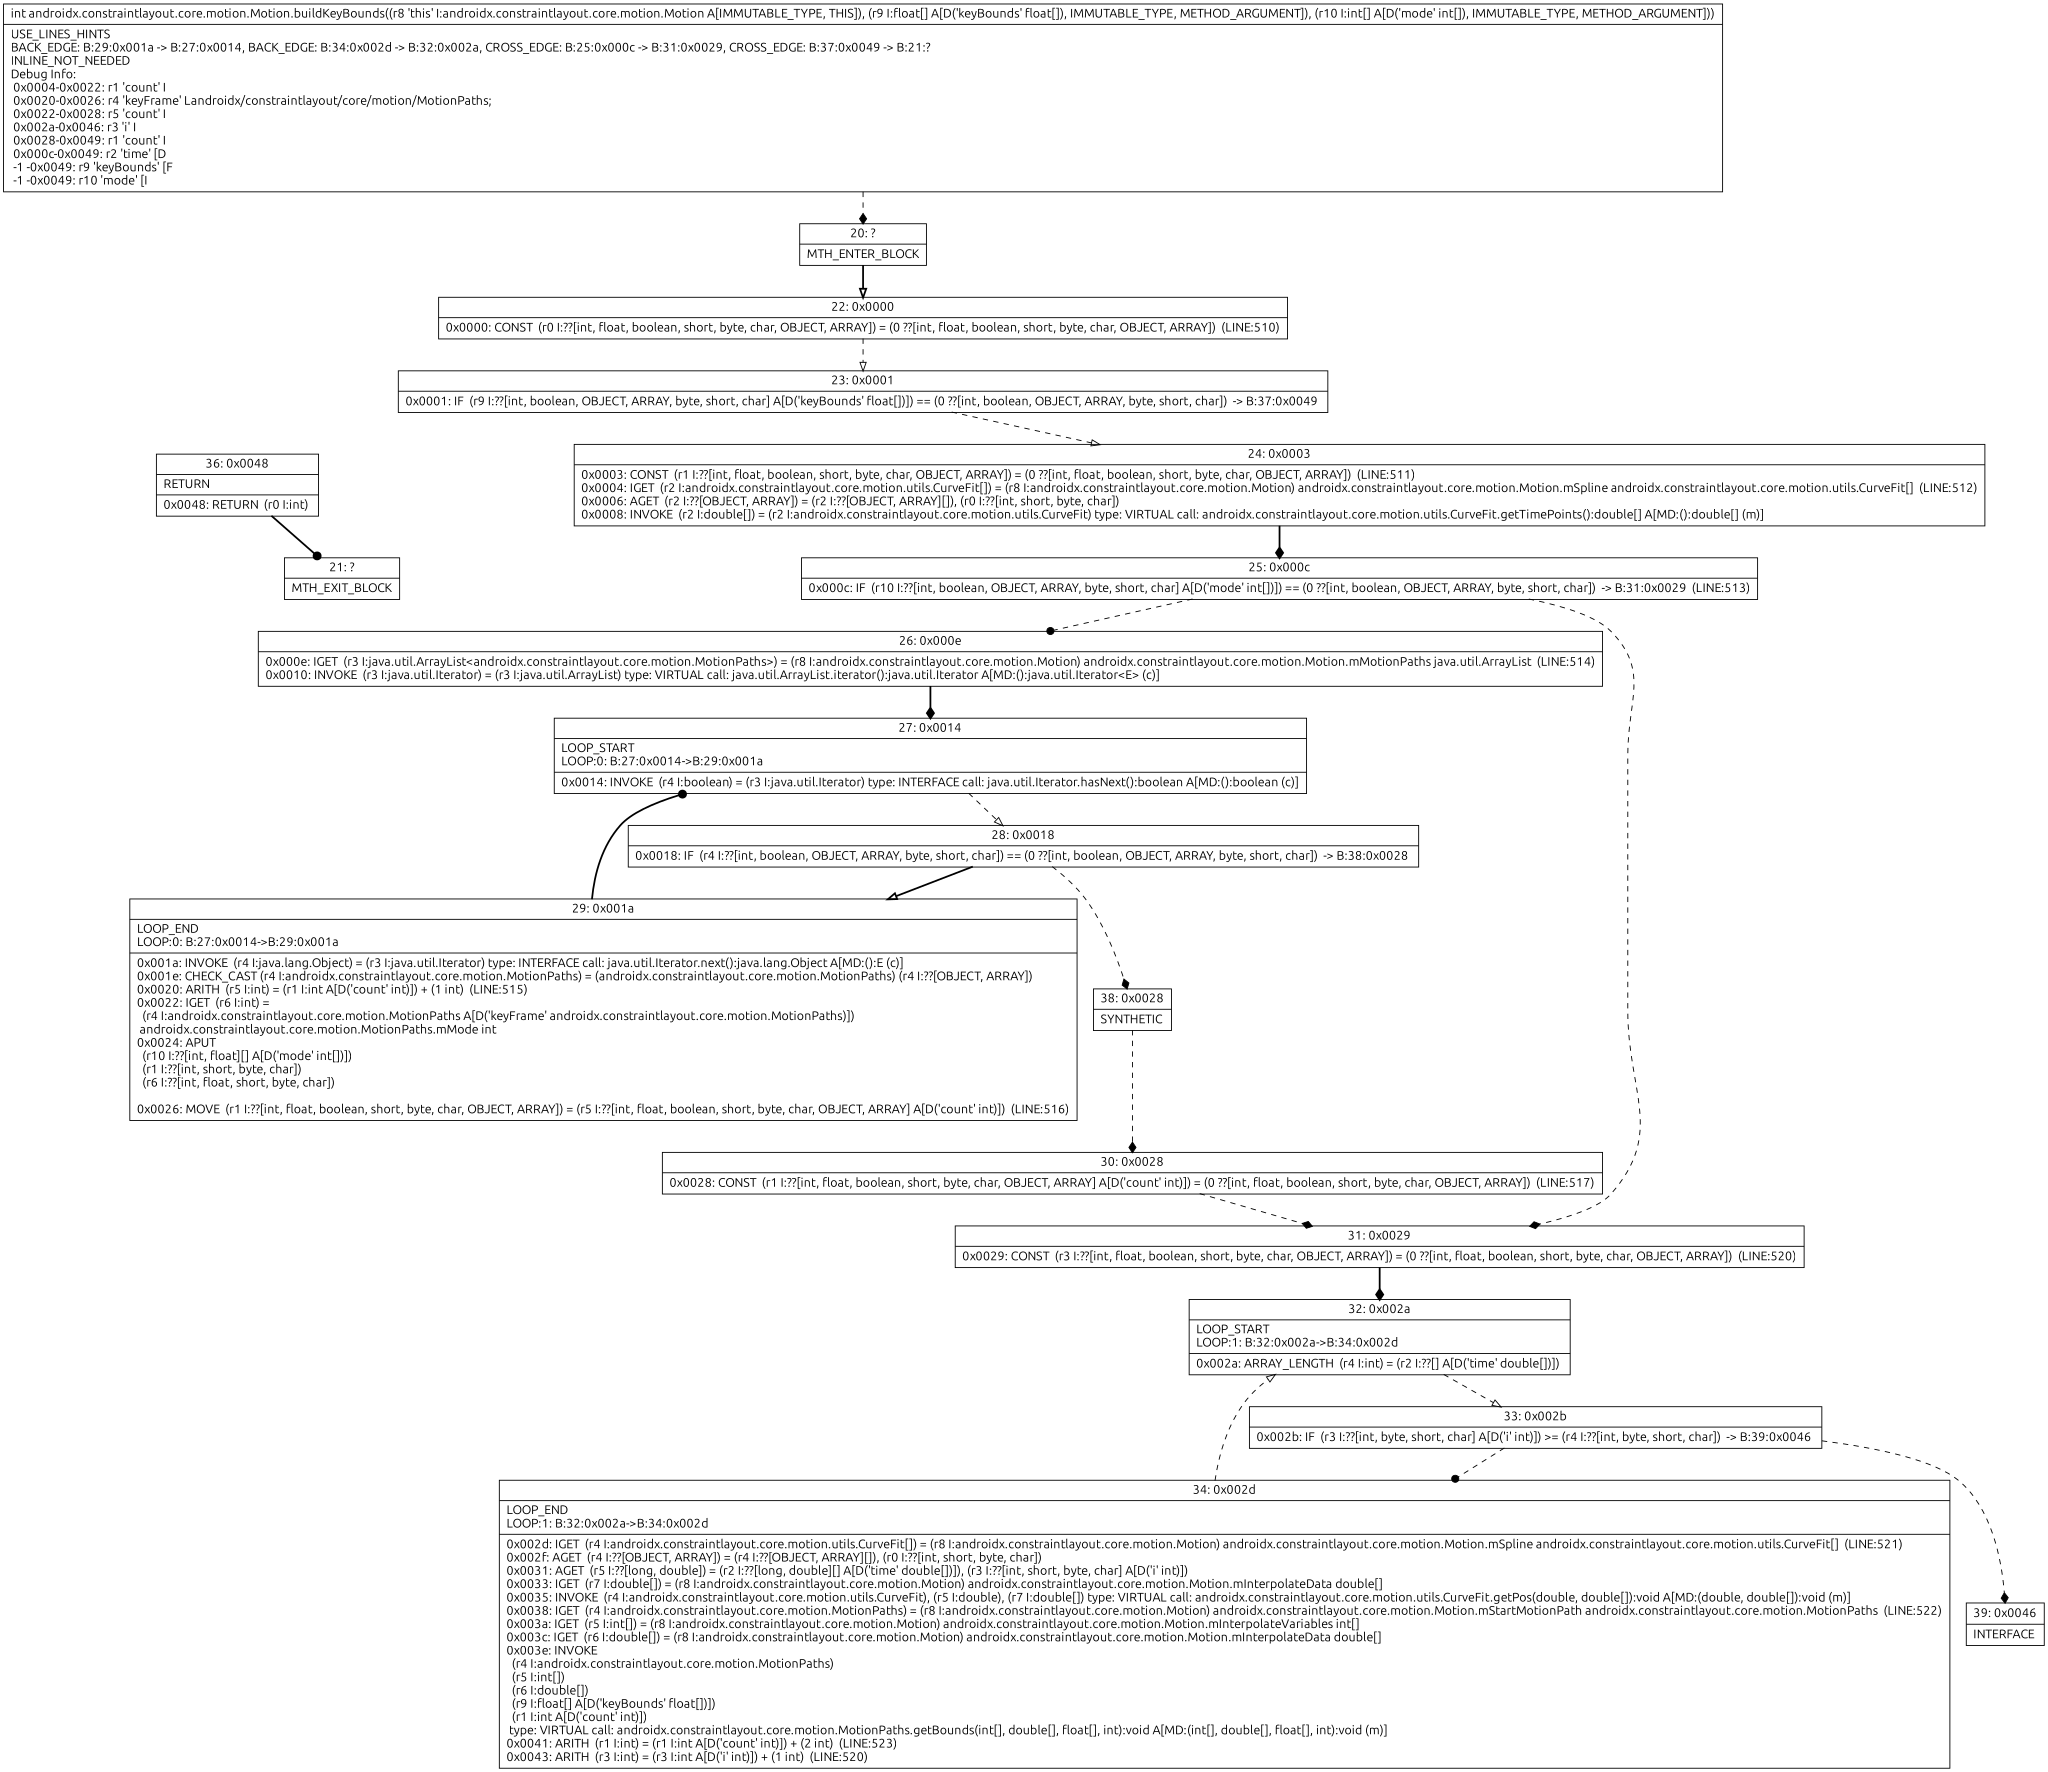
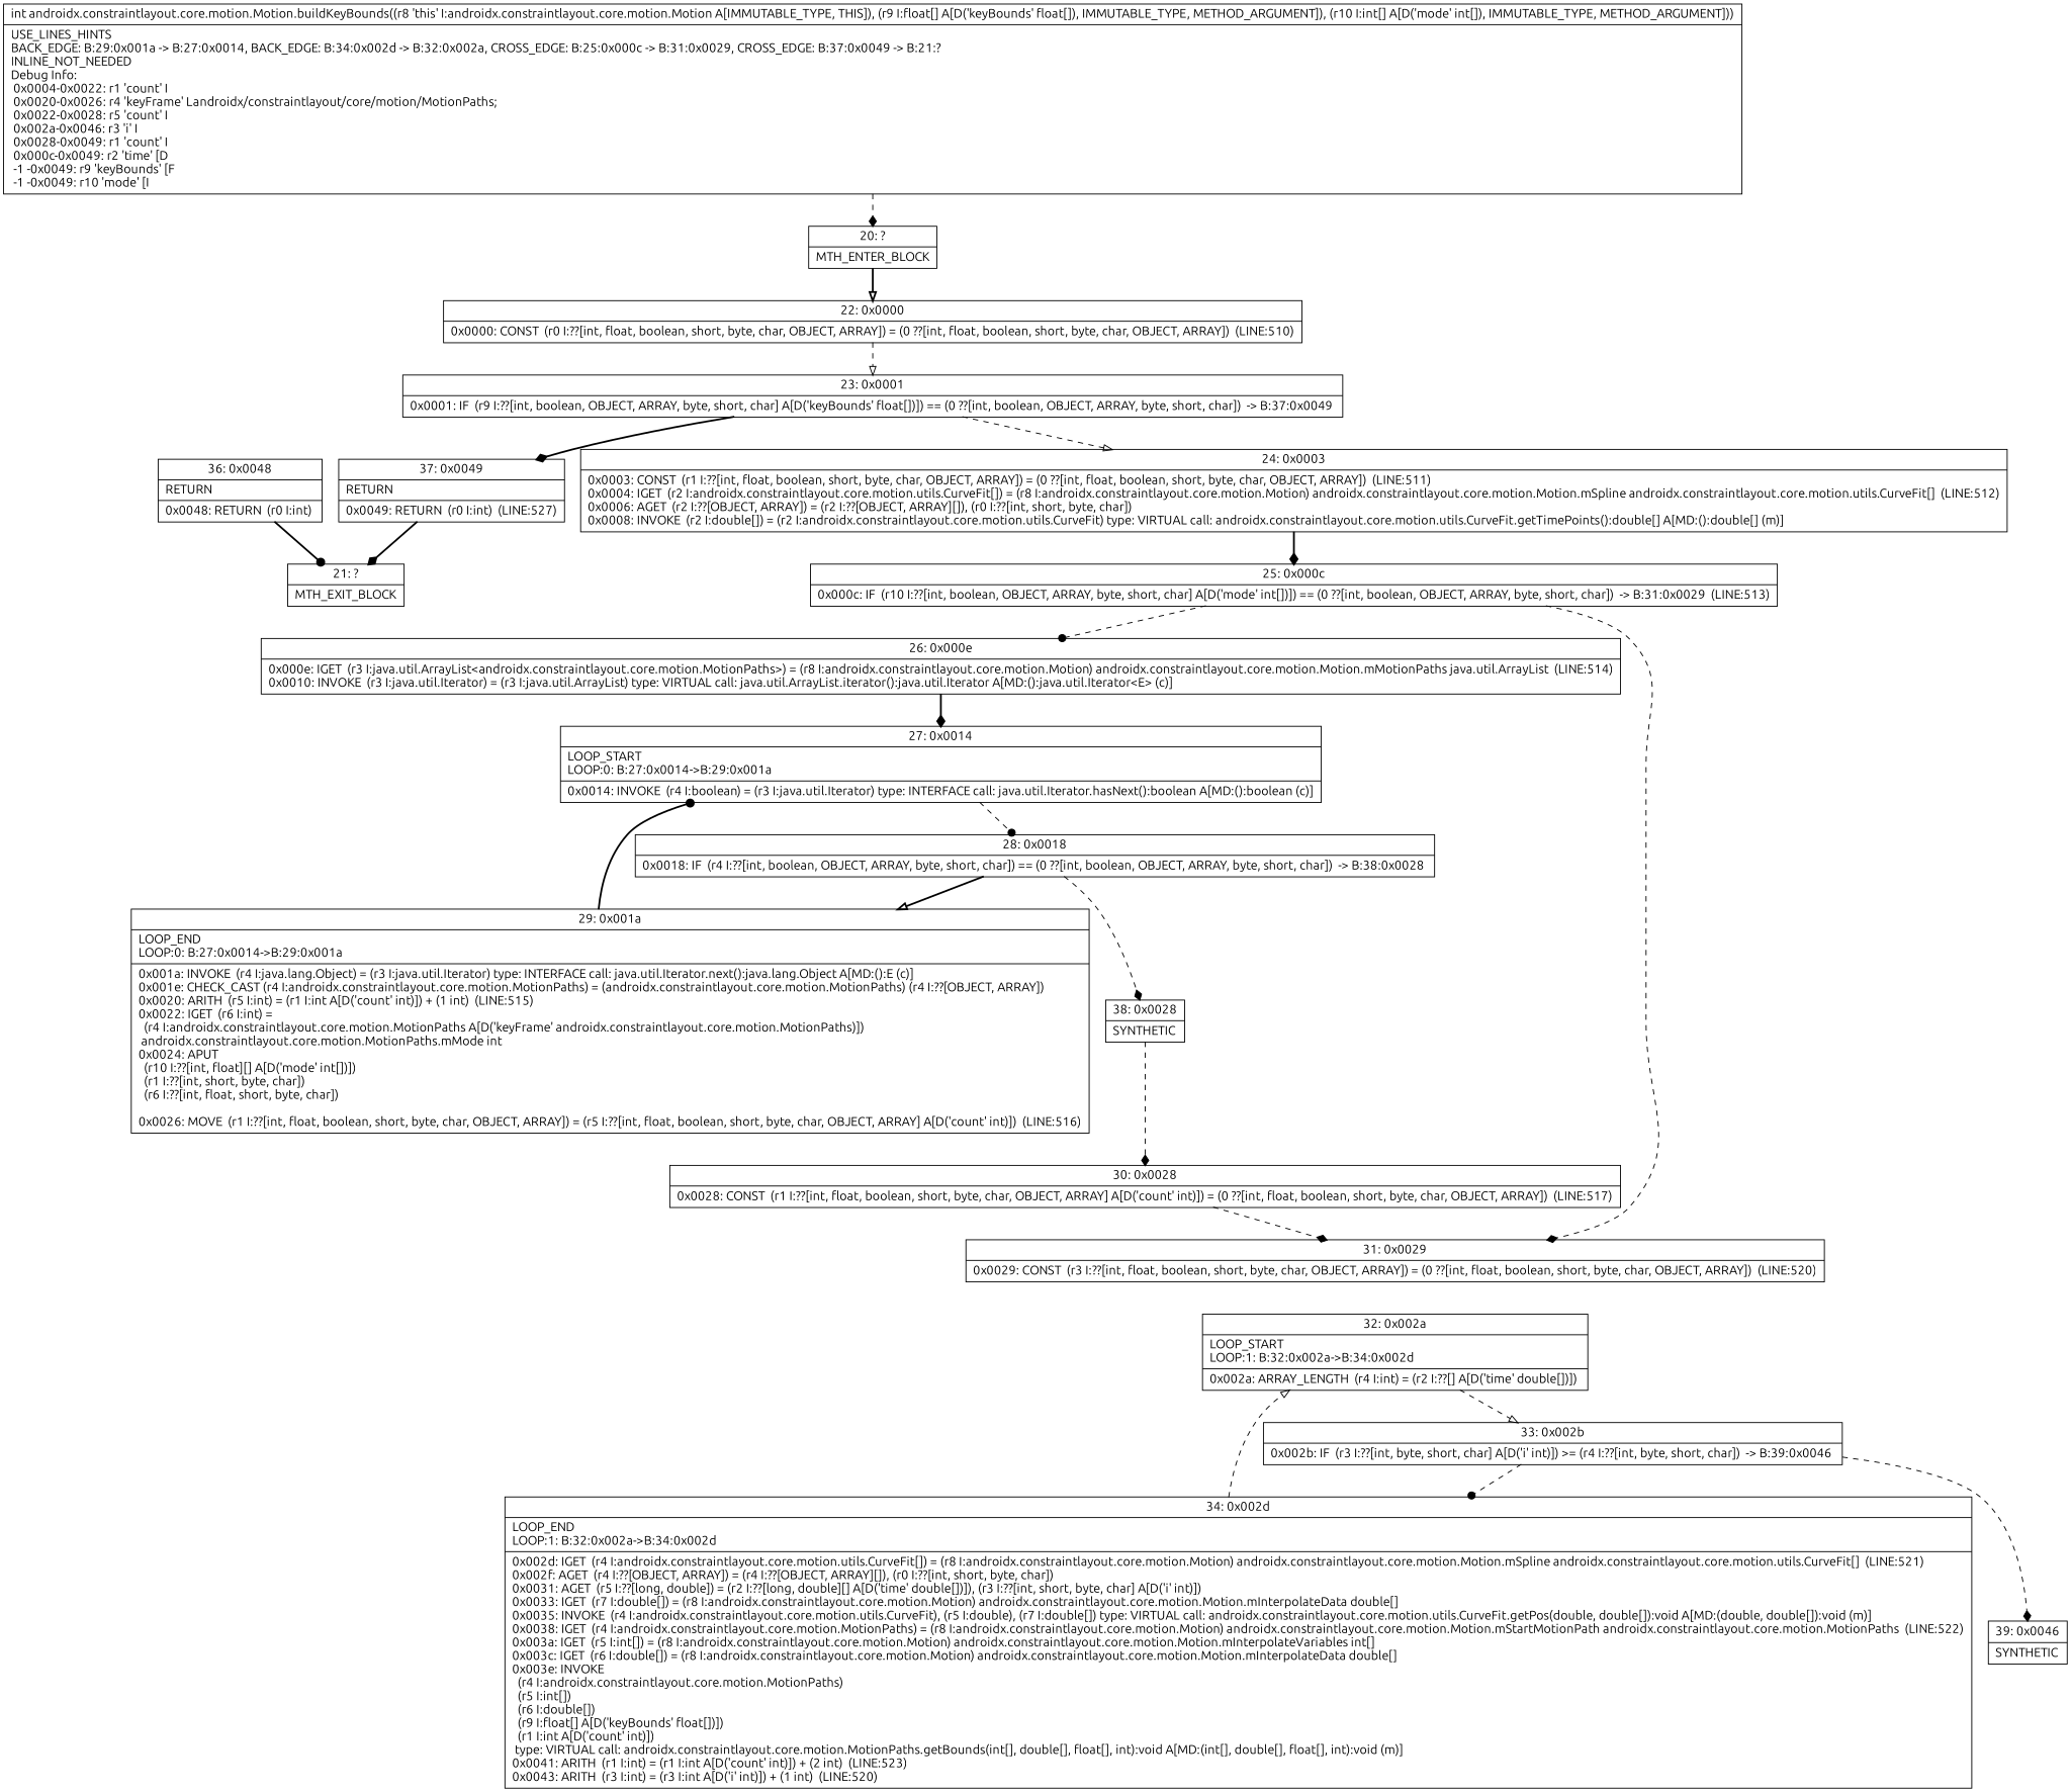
  digraph {
    fontname=Ubuntu
    node [fontname=Ubuntu shape=record]
    edge [arrowhead=diamond fontname=Ubuntu style=dashed]
    n1 [label="{20\:\ ?|MTH_ENTER_BLOCK\l}"]
    n2 [label="{22\:\ 0x0000|0x0000: CONST  (r0 I:??[int, float, boolean, short, byte, char, OBJECT, ARRAY]) = (0 ??[int, float, boolean, short, byte, char, OBJECT, ARRAY])  (LINE:510)\l}"]
    n3 [label="{23\:\ 0x0001|0x0001: IF  (r9 I:??[int, boolean, OBJECT, ARRAY, byte, short, char] A[D('keyBounds' float[])]) == (0 ??[int, boolean, OBJECT, ARRAY, byte, short, char])  \-\> B:37:0x0049 \l}"]
    n4 [label="{24\:\ 0x0003|0x0003: CONST  (r1 I:??[int, float, boolean, short, byte, char, OBJECT, ARRAY]) = (0 ??[int, float, boolean, short, byte, char, OBJECT, ARRAY])  (LINE:511)\l0x0004: IGET  (r2 I:androidx.constraintlayout.core.motion.utils.CurveFit[]) = (r8 I:androidx.constraintlayout.core.motion.Motion) androidx.constraintlayout.core.motion.Motion.mSpline androidx.constraintlayout.core.motion.utils.CurveFit[]  (LINE:512)\l0x0006: AGET  (r2 I:??[OBJECT, ARRAY]) = (r2 I:??[OBJECT, ARRAY][]), (r0 I:??[int, short, byte, char]) \l0x0008: INVOKE  (r2 I:double[]) = (r2 I:androidx.constraintlayout.core.motion.utils.CurveFit) type: VIRTUAL call: androidx.constraintlayout.core.motion.utils.CurveFit.getTimePoints():double[] A[MD:():double[] (m)]\l}"]
+   n5 [label="{37\:\ 0x0049|RETURN\l|0x0049: RETURN  (r0 I:int)  (LINE:527)\l}"]
    n6 [label="{25\:\ 0x000c|0x000c: IF  (r10 I:??[int, boolean, OBJECT, ARRAY, byte, short, char] A[D('mode' int[])]) == (0 ??[int, boolean, OBJECT, ARRAY, byte, short, char])  \-\> B:31:0x0029  (LINE:513)\l}"]
    n7 [label="{21\:\ ?|MTH_EXIT_BLOCK\l}"]
    n8 [label="{26\:\ 0x000e|0x000e: IGET  (r3 I:java.util.ArrayList\<androidx.constraintlayout.core.motion.MotionPaths\>) = (r8 I:androidx.constraintlayout.core.motion.Motion) androidx.constraintlayout.core.motion.Motion.mMotionPaths java.util.ArrayList  (LINE:514)\l0x0010: INVOKE  (r3 I:java.util.Iterator) = (r3 I:java.util.ArrayList) type: VIRTUAL call: java.util.ArrayList.iterator():java.util.Iterator A[MD:():java.util.Iterator\<E\> (c)]\l}"]
    n9 [label="{31\:\ 0x0029|0x0029: CONST  (r3 I:??[int, float, boolean, short, byte, char, OBJECT, ARRAY]) = (0 ??[int, float, boolean, short, byte, char, OBJECT, ARRAY])  (LINE:520)\l}"]
    n10 [label="{27\:\ 0x0014|LOOP_START\lLOOP:0: B:27:0x0014\-\>B:29:0x001a\l|0x0014: INVOKE  (r4 I:boolean) = (r3 I:java.util.Iterator) type: INTERFACE call: java.util.Iterator.hasNext():boolean A[MD:():boolean (c)]\l}"]
    n11 [label="{32\:\ 0x002a|LOOP_START\lLOOP:1: B:32:0x002a\-\>B:34:0x002d\l|0x002a: ARRAY_LENGTH  (r4 I:int) = (r2 I:??[] A[D('time' double[])]) \l}"]
    n12 [label="{28\:\ 0x0018|0x0018: IF  (r4 I:??[int, boolean, OBJECT, ARRAY, byte, short, char]) == (0 ??[int, boolean, OBJECT, ARRAY, byte, short, char])  \-\> B:38:0x0028 \l}"]
    n13 [label="{29\:\ 0x001a|LOOP_END\lLOOP:0: B:27:0x0014\-\>B:29:0x001a\l|0x001a: INVOKE  (r4 I:java.lang.Object) = (r3 I:java.util.Iterator) type: INTERFACE call: java.util.Iterator.next():java.lang.Object A[MD:():E (c)]\l0x001e: CHECK_CAST (r4 I:androidx.constraintlayout.core.motion.MotionPaths) = (androidx.constraintlayout.core.motion.MotionPaths) (r4 I:??[OBJECT, ARRAY]) \l0x0020: ARITH  (r5 I:int) = (r1 I:int A[D('count' int)]) + (1 int)  (LINE:515)\l0x0022: IGET  (r6 I:int) = \l  (r4 I:androidx.constraintlayout.core.motion.MotionPaths A[D('keyFrame' androidx.constraintlayout.core.motion.MotionPaths)])\l androidx.constraintlayout.core.motion.MotionPaths.mMode int \l0x0024: APUT  \l  (r10 I:??[int, float][] A[D('mode' int[])])\l  (r1 I:??[int, short, byte, char])\l  (r6 I:??[int, float, short, byte, char])\l \l0x0026: MOVE  (r1 I:??[int, float, boolean, short, byte, char, OBJECT, ARRAY]) = (r5 I:??[int, float, boolean, short, byte, char, OBJECT, ARRAY] A[D('count' int)])  (LINE:516)\l}"]
    n14 [label="{38\:\ 0x0028|SYNTHETIC\l}"]
    n15 [label="{30\:\ 0x0028|0x0028: CONST  (r1 I:??[int, float, boolean, short, byte, char, OBJECT, ARRAY] A[D('count' int)]) = (0 ??[int, float, boolean, short, byte, char, OBJECT, ARRAY])  (LINE:517)\l}"]
    n16 [label="{33\:\ 0x002b|0x002b: IF  (r3 I:??[int, byte, short, char] A[D('i' int)]) \>= (r4 I:??[int, byte, short, char])  \-\> B:39:0x0046 \l}"]
    n17 [label="{34\:\ 0x002d|LOOP_END\lLOOP:1: B:32:0x002a\-\>B:34:0x002d\l|0x002d: IGET  (r4 I:androidx.constraintlayout.core.motion.utils.CurveFit[]) = (r8 I:androidx.constraintlayout.core.motion.Motion) androidx.constraintlayout.core.motion.Motion.mSpline androidx.constraintlayout.core.motion.utils.CurveFit[]  (LINE:521)\l0x002f: AGET  (r4 I:??[OBJECT, ARRAY]) = (r4 I:??[OBJECT, ARRAY][]), (r0 I:??[int, short, byte, char]) \l0x0031: AGET  (r5 I:??[long, double]) = (r2 I:??[long, double][] A[D('time' double[])]), (r3 I:??[int, short, byte, char] A[D('i' int)]) \l0x0033: IGET  (r7 I:double[]) = (r8 I:androidx.constraintlayout.core.motion.Motion) androidx.constraintlayout.core.motion.Motion.mInterpolateData double[] \l0x0035: INVOKE  (r4 I:androidx.constraintlayout.core.motion.utils.CurveFit), (r5 I:double), (r7 I:double[]) type: VIRTUAL call: androidx.constraintlayout.core.motion.utils.CurveFit.getPos(double, double[]):void A[MD:(double, double[]):void (m)]\l0x0038: IGET  (r4 I:androidx.constraintlayout.core.motion.MotionPaths) = (r8 I:androidx.constraintlayout.core.motion.Motion) androidx.constraintlayout.core.motion.Motion.mStartMotionPath androidx.constraintlayout.core.motion.MotionPaths  (LINE:522)\l0x003a: IGET  (r5 I:int[]) = (r8 I:androidx.constraintlayout.core.motion.Motion) androidx.constraintlayout.core.motion.Motion.mInterpolateVariables int[] \l0x003c: IGET  (r6 I:double[]) = (r8 I:androidx.constraintlayout.core.motion.Motion) androidx.constraintlayout.core.motion.Motion.mInterpolateData double[] \l0x003e: INVOKE  \l  (r4 I:androidx.constraintlayout.core.motion.MotionPaths)\l  (r5 I:int[])\l  (r6 I:double[])\l  (r9 I:float[] A[D('keyBounds' float[])])\l  (r1 I:int A[D('count' int)])\l type: VIRTUAL call: androidx.constraintlayout.core.motion.MotionPaths.getBounds(int[], double[], float[], int):void A[MD:(int[], double[], float[], int):void (m)]\l0x0041: ARITH  (r1 I:int) = (r1 I:int A[D('count' int)]) + (2 int)  (LINE:523)\l0x0043: ARITH  (r3 I:int) = (r3 I:int A[D('i' int)]) + (1 int)  (LINE:520)\l}"]
-   n18 [label="{39\:\ 0x0046|INTERFACE\l}"]
+   n18 [label="{39\:\ 0x0046|SYNTHETIC\l}"]
    n19 [label="{36\:\ 0x0048|RETURN\l|0x0048: RETURN  (r0 I:int) \l}"]
    n20 [label="{int androidx.constraintlayout.core.motion.Motion.buildKeyBounds((r8 'this' I:androidx.constraintlayout.core.motion.Motion A[IMMUTABLE_TYPE, THIS]), (r9 I:float[] A[D('keyBounds' float[]), IMMUTABLE_TYPE, METHOD_ARGUMENT]), (r10 I:int[] A[D('mode' int[]), IMMUTABLE_TYPE, METHOD_ARGUMENT]))  | USE_LINES_HINTS\lBACK_EDGE: B:29:0x001a \-\> B:27:0x0014, BACK_EDGE: B:34:0x002d \-\> B:32:0x002a, CROSS_EDGE: B:25:0x000c \-\> B:31:0x0029, CROSS_EDGE: B:37:0x0049 \-\> B:21:?\lINLINE_NOT_NEEDED\lDebug Info:\l  0x0004\-0x0022: r1 'count' I\l  0x0020\-0x0026: r4 'keyFrame' Landroidx\/constraintlayout\/core\/motion\/MotionPaths;\l  0x0022\-0x0028: r5 'count' I\l  0x002a\-0x0046: r3 'i' I\l  0x0028\-0x0049: r1 'count' I\l  0x000c\-0x0049: r2 'time' [D\l  \-1 \-0x0049: r9 'keyBounds' [F\l  \-1 \-0x0049: r10 'mode' [I\l}"]
    n1 -> n2 [arrowhead=onormal style=bold]
    n2 -> n3 [arrowhead=onormal]
    n3 -> n4 [arrowhead=onormal]
+   n3 -> n5 [style=bold]
    n4 -> n6 [style=bold]
+   n5 -> n7 [style=bold]
    n6 -> n8 [arrowhead=dot]
    n6 -> n9
    n8 -> n10 [style=bold]
-   n9 -> n11 [style=bold]
-   n10 -> n12 [arrowhead=onormal]
+   n10 -> n12 [arrowhead=dot]
    n11 -> n16 [arrowhead=onormal]
    n12 -> n13 [arrowhead=onormal style=bold]
    n12 -> n14
    n13 -> n10 [arrowhead=dot style=bold]
    n14 -> n15
    n15 -> n9
    n16 -> n17 [arrowhead=dot]
    n16 -> n18
    n17 -> n11 [arrowhead=onormal]
    n19 -> n7 [arrowhead=dot style=bold]
    n20 -> n1
  }
